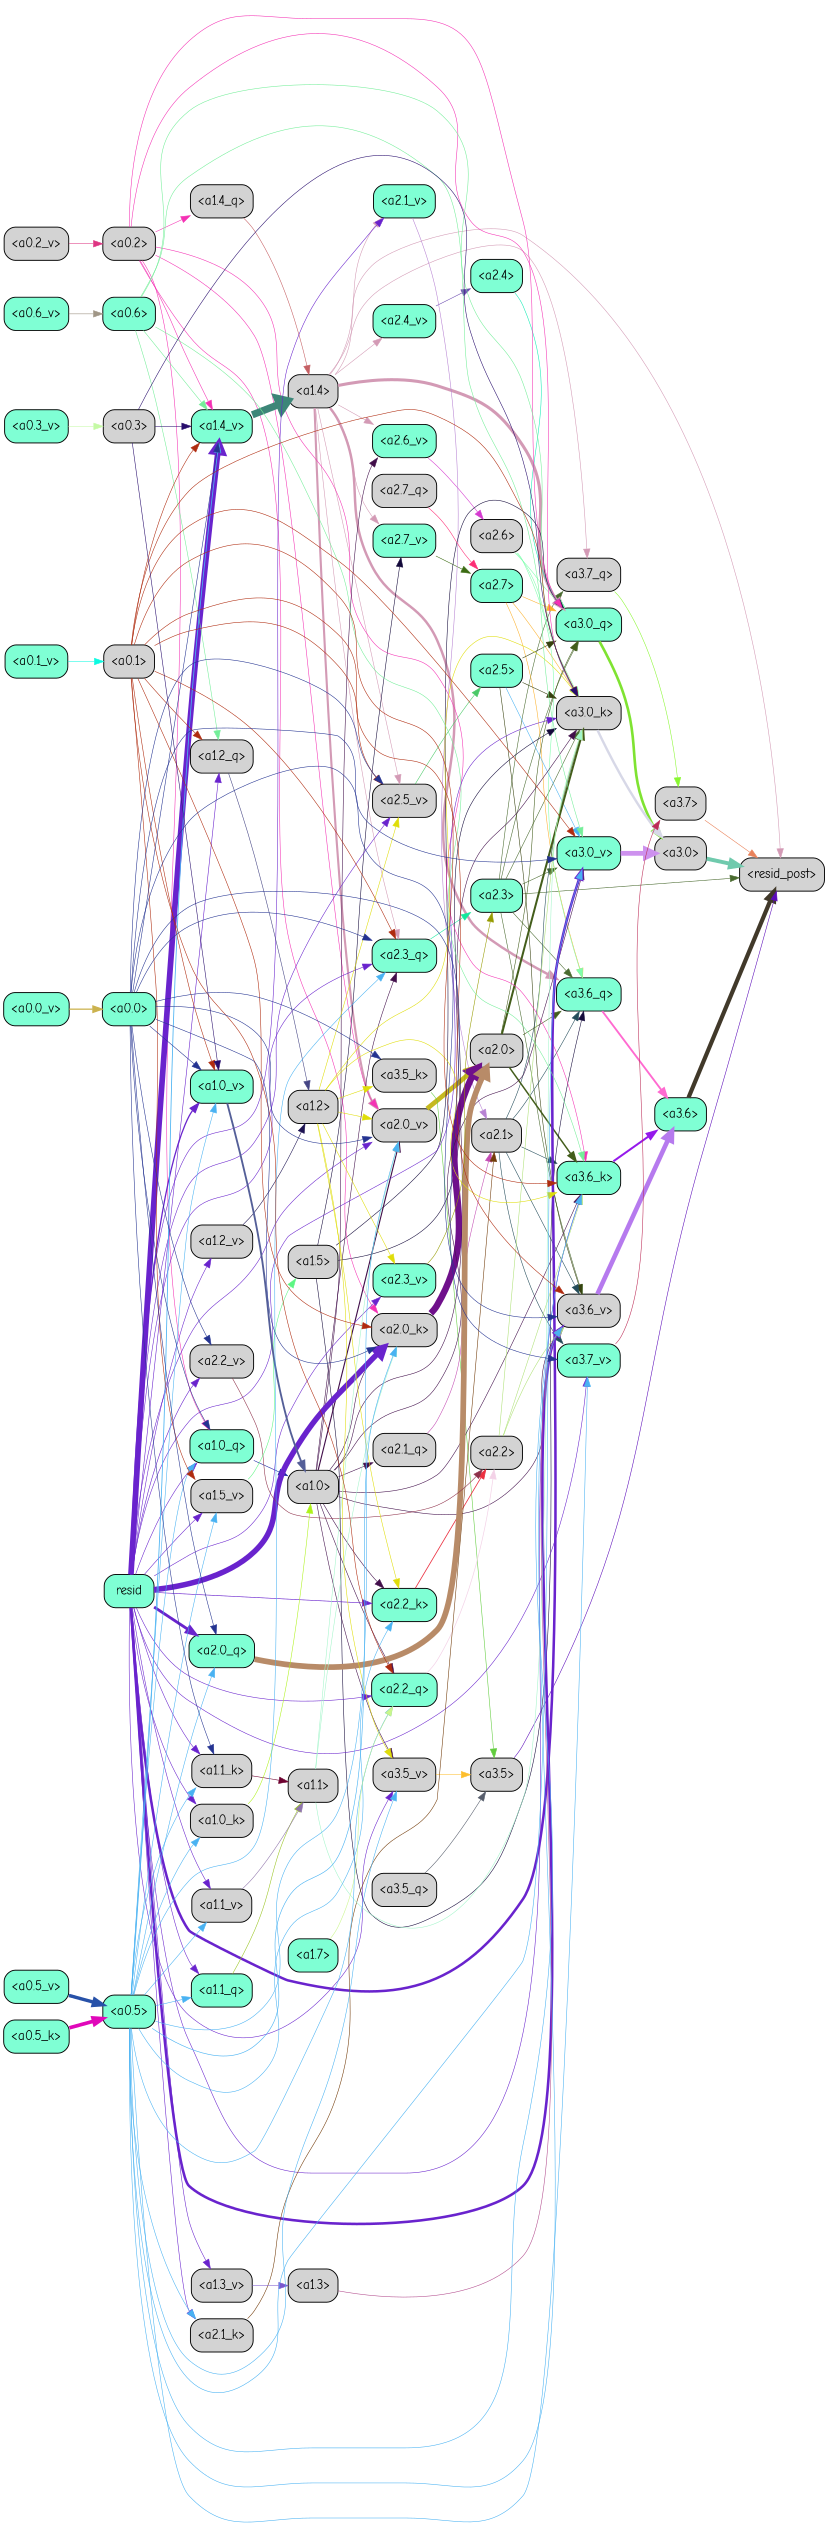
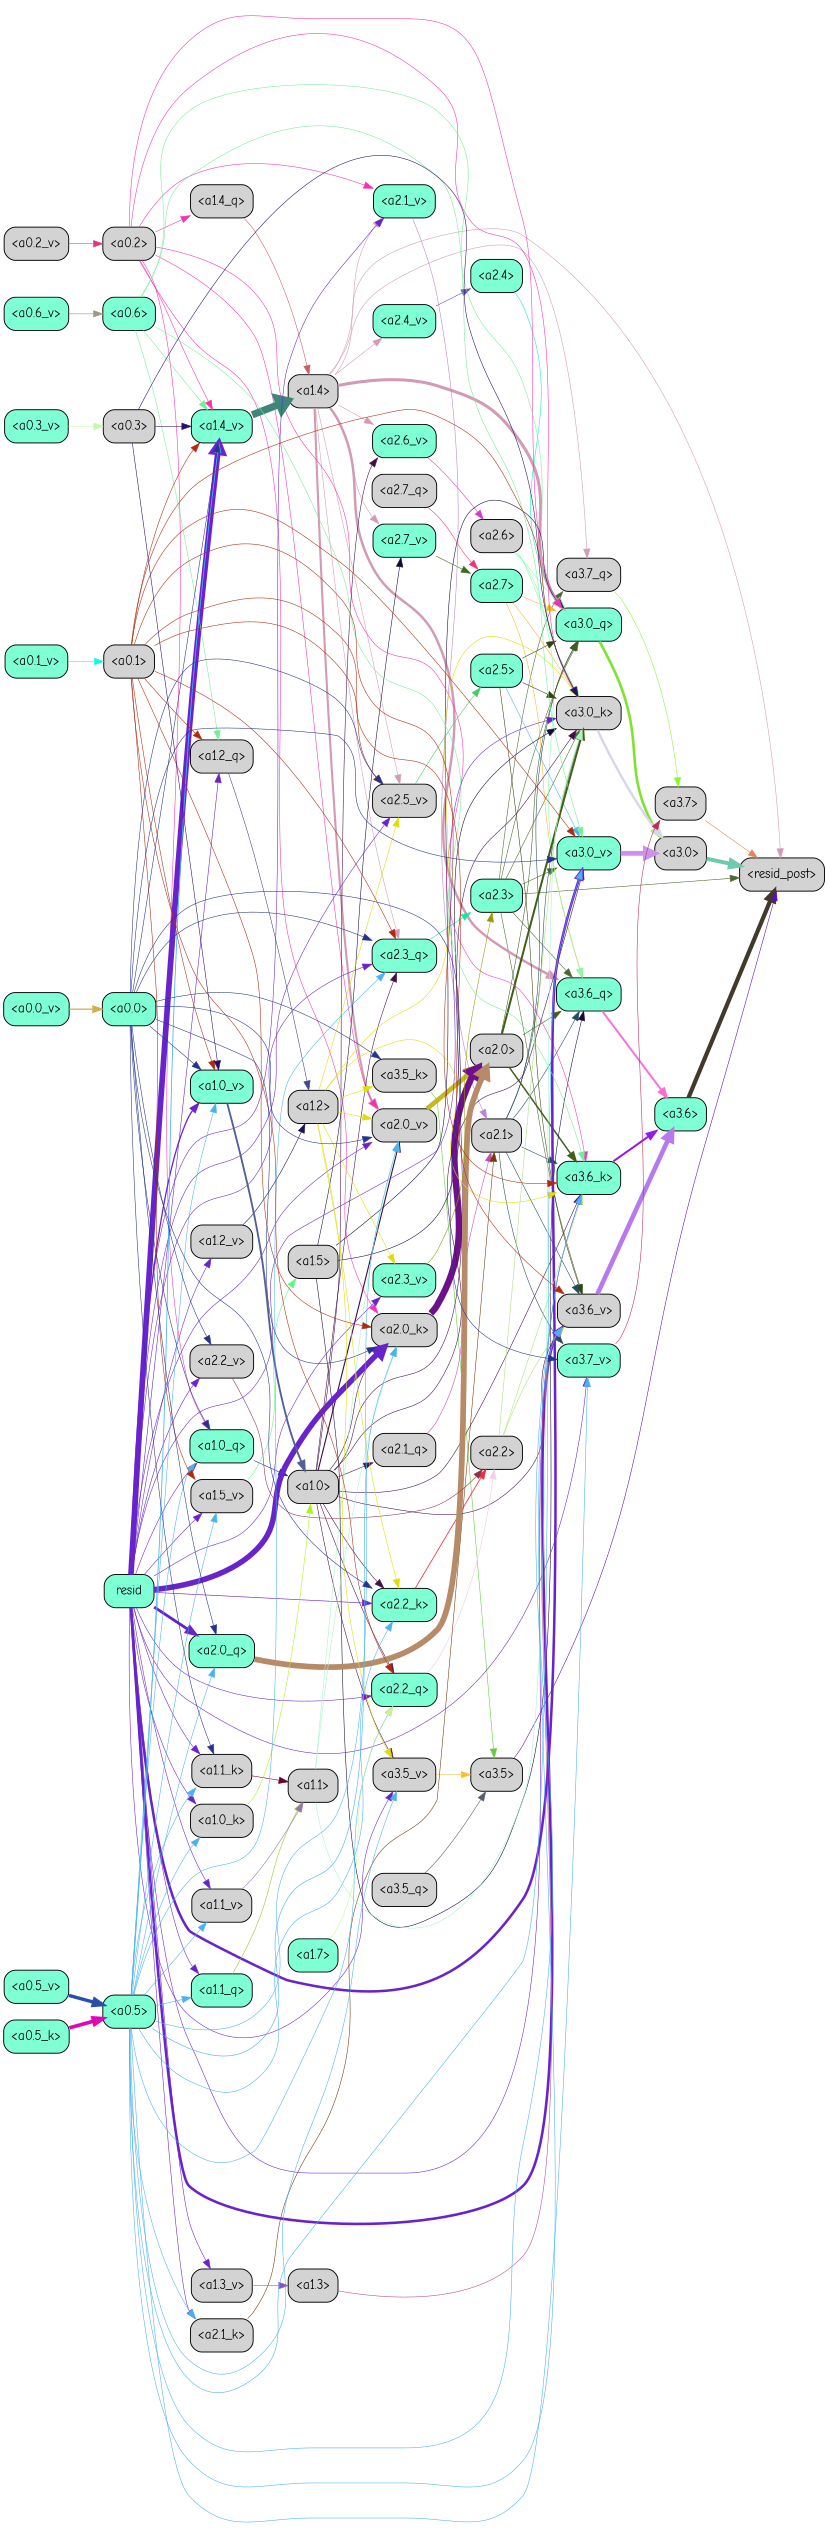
  strict digraph {
    fontname="Comic Neue"
    rankdir=LR
    splines=true
    node [color=black fillcolor=lightgrey fontname="Comic Neue" shape=box style="filled, rounded"]
    edge [color="#6923cd" fontname="Comic Neue" penwidth=0.6]
    "<a3.7>"
    "<resid_post>"
    "<a3.6>" [fillcolor=aquamarine]
    "<a3.5>"
    "<a3.0>"
    "<a2.3>" [fillcolor=aquamarine]
    "<a3.7_q>"
    "<a3.6_q>" [fillcolor=aquamarine]
    "<a3.0_q>" [fillcolor=aquamarine]
    "<a3.0_k>"
    "<a3.6_v>"
    "<a3.0_v>" [fillcolor=aquamarine]
    "<a1.4>"
    "<a2.3_q>" [fillcolor=aquamarine]
    "<a2.7_v>" [fillcolor=aquamarine]
    "<a2.6_v>" [fillcolor=aquamarine]
    "<a2.5_v>"
    "<a2.4_v>" [fillcolor=aquamarine]
    "<a2.1_v>" [fillcolor=aquamarine]
    "<a2.0_v>"
    "<a2.7>" [fillcolor=aquamarine]
    "<a2.6>"
    "<a2.5>" [fillcolor=aquamarine]
    "<a2.4>" [fillcolor=aquamarine]
    "<a2.1>"
    "<a2.0>"
    "<a3.6_k>" [fillcolor=aquamarine]
    "<a3.7_v>" [fillcolor=aquamarine]
    "<a3.5_q>"
    "<a3.5_k>"
    "<a3.5_v>"
    "<a1.5>"
    "<a0.2>"
    "<a2.0_k>"
    "<a1.4_q>"
    "<a1.0_q>" [fillcolor=aquamarine]
    "<a1.4_v>" [fillcolor=aquamarine]
    "<a1.0>"
    "<a2.2_q>" [fillcolor=aquamarine]
    "<a2.2_k>" [fillcolor=aquamarine]
    "<a2.1_q>"
    n42 [fillcolor=aquamarine label=resid]
    "<a2.0_q>" [fillcolor=aquamarine]
    "<a2.1_k>"
    "<a2.3_v>" [fillcolor=aquamarine]
    "<a2.2_v>"
    "<a1.2_q>"
    "<a1.1_q>" [fillcolor=aquamarine]
    "<a1.1_k>"
    "<a1.0_k>"
    "<a1.5_v>"
    "<a1.3_v>"
    "<a1.2_v>"
    "<a1.1_v>"
    "<a1.0_v>" [fillcolor=aquamarine]
    "<a2.2>"
    "<a1.2>"
    "<a1.1>"
    "<a1.3>"
    "<a0.6>" [fillcolor=aquamarine]
    "<a0.5>" [fillcolor=aquamarine]
    "<a0.1>"
    "<a0.0>" [fillcolor=aquamarine]
    "<a0.3>"
    "<a2.7_q>"
    "<a1.7>" [fillcolor=aquamarine]
    "<a0.5_k>" [fillcolor=aquamarine]
    "<a0.6_v>" [fillcolor=aquamarine]
    "<a0.5_v>" [fillcolor=aquamarine]
    "<a0.3_v>" [fillcolor=aquamarine]
    "<a0.2_v>"
    "<a0.1_v>" [fillcolor=aquamarine]
    "<a0.0_v>" [fillcolor=aquamarine]
    "<a3.7>" -> "<resid_post>" [color="#e9825a" penwidth=0.6239100098609924]
    "<a3.6>" -> "<resid_post>" [color="#41392a" penwidth=4.569062113761902]
    "<a3.5>" -> "<resid_post>" [color="#5b0bba"]
    "<a3.0>" -> "<resid_post>" [color="#70caad" penwidth=4.283544182777405]
    "<a2.3>" -> "<resid_post>" [color="#496a2f"]
    "<a2.3>" -> "<a3.7_q>" [color="#496a2f"]
    "<a2.3>" -> "<a3.6_q>" [color="#496a2f"]
    "<a2.3>" -> "<a3.0_q>" [color="#496a2f"]
    "<a2.3>" -> "<a3.0_k>" [color="#496a2f"]
    "<a2.3>" -> "<a3.6_v>" [color="#496a2f"]
    "<a2.3>" -> "<a3.0_v>" [color="#496a2f"]
    "<a3.7_q>" -> "<a3.7>" [color="#89f731"]
    "<a3.6_q>" -> "<a3.6>" [color="#ff6ad0" penwidth=2.03758105635643]
    "<a3.0_q>" -> "<a3.0>" [color="#7fe332" penwidth=2.8638100624084473]
    "<a3.0_k>" -> "<a3.0>" [color="#d7d8e7" penwidth=2.6274144649505615]
    "<a3.6_v>" -> "<a3.6>" [color="#b67aee" penwidth=5.002329230308533]
    "<a3.0_v>" -> "<a3.0>" [color="#cd91ee" penwidth=5.188832879066467]
    "<a1.4>" -> "<resid_post>" [color="#d39ab5"]
    "<a1.4>" -> "<a3.7_q>" [color="#d39ab5"]
    "<a1.4>" -> "<a3.6_q>" [color="#d39ab5" penwidth=2.6908124685287476]
    "<a1.4>" -> "<a3.0_q>" [color="#d39ab5" penwidth=3.32076895236969]
    "<a1.4>" -> "<a2.3_q>" [color="#d39ab5"]
    "<a1.4>" -> "<a2.7_v>" [color="#d39ab5"]
    "<a1.4>" -> "<a2.6_v>" [color="#d39ab5"]
    "<a1.4>" -> "<a2.5_v>" [color="#d39ab5"]
    "<a1.4>" -> "<a2.4_v>" [color="#d39ab5"]
    "<a1.4>" -> "<a2.1_v>" [color="#d39ab5"]
    "<a1.4>" -> "<a2.0_v>" [color="#d39ab5" penwidth=2.3065454959869385]
    "<a2.3_q>" -> "<a2.3>" [color="#13e89c"]
    "<a2.7_v>" -> "<a2.7>" [color="#3b6b12"]
    "<a2.6_v>" -> "<a2.6>" [color="#d53ad0"]
    "<a2.5_v>" -> "<a2.5>" [color="#49c966"]
    "<a2.4_v>" -> "<a2.4>" [color="#6b4baf"]
    "<a2.1_v>" -> "<a2.1>" [color="#b783d3"]
    "<a2.0_v>" -> "<a2.0>" [color="#c6b91f" penwidth=5.12138295173645]
    "<a2.7>" -> "<a3.6_q>" [color="#fcb230"]
    "<a2.7>" -> "<a3.0_q>" [color="#fcb230"]
    "<a2.7>" -> "<a3.0_k>" [color="#fcb230"]
    "<a2.6>" -> "<a3.6_q>" [color="#7ffead"]
    "<a2.6>" -> "<a3.0_q>" [color="#7ffead"]
    "<a2.6>" -> "<a3.0_k>" [color="#7ffead"]
    "<a2.5>" -> "<a3.0_q>" [color="#37410f"]
    "<a2.5>" -> "<a3.0_k>" [color="#37410f"]
    "<a2.5>" -> "<a3.6_v>" [color="#37410f"]
    "<a2.5>" -> "<a3.0_v>" [color="#49b2f2"]
    "<a2.4>" -> "<a3.0_q>" [color="#13ebb5"]
    "<a2.1>" -> "<a3.6_q>" [color="#234c5a"]
+   "<a2.1>" -> "<a3.0_q>" [color="#234c5a"]
    "<a2.1>" -> "<a3.0_k>" [color="#234c5a"]
    "<a2.1>" -> "<a3.6_v>" [color="#234c5a"]
    "<a2.1>" -> "<a3.6_k>" [color="#234c5a"]
    "<a2.1>" -> "<a3.7_v>" [color="#234c5a"]
    "<a2.0>" -> "<a3.6_q>" [color="#435d1b"]
    "<a2.0>" -> "<a3.0_q>" [color="#435d1b"]
    "<a2.0>" -> "<a3.0_k>" [color="#435d1b" penwidth=2.182972814887762]
    "<a2.0>" -> "<a3.6_k>" [color="#435d1b" penwidth=1.6254686117172241]
    "<a3.6_k>" -> "<a3.6>" [color="#9519eb" penwidth=2.174198240041733]
    "<a3.7_v>" -> "<a3.7>" [color="#bc2b56"]
    "<a3.5_q>" -> "<a3.5>" [color="#565d6b"]
    "<a3.5_k>" -> "<a3.5>" [color="#62cd3e"]
    "<a3.5_v>" -> "<a3.5>" [color="#fdbe2d"]
    "<a1.5>" -> "<a3.6_q>" [color="#13093a"]
    "<a1.5>" -> "<a3.0_q>" [color="#13093a"]
    "<a1.5>" -> "<a3.0_k>" [color="#13093a"]
    "<a1.5>" -> "<a2.7_v>" [color="#13093a"]
    "<a0.2>" -> "<a3.0_q>" [color="#f432b4"]
    "<a0.2>" -> "<a3.0_k>" [color="#f432b4"]
+   "<a0.2>" -> "<a2.1_v>" [color="#f432b4"]
    "<a0.2>" -> "<a2.0_v>" [color="#f432b4"]
    "<a0.2>" -> "<a3.6_k>" [color="#f432b4"]
    "<a0.2>" -> "<a2.0_k>" [color="#f432b4"]
    "<a0.2>" -> "<a1.4_q>" [color="#f432b4"]
    "<a0.2>" -> "<a1.0_q>" [color="#f432b4"]
    "<a0.2>" -> "<a1.4_v>" [color="#f432b4"]
    "<a2.0_k>" -> "<a2.0>" [color="#6f108b" penwidth=7.056803464889526]
    "<a1.4_q>" -> "<a1.4>" [color="#c55f63"]
    "<a1.0_q>" -> "<a1.0>" [color="#1722a2"]
    "<a1.4_v>" -> "<a1.4>" [color="#3d8678" penwidth=7.850657939910889]
    "<a1.0>" -> "<a3.0_k>" [color="#410e4a"]
    "<a1.0>" -> "<a3.6_v>" [color="#410e4a"]
    "<a1.0>" -> "<a3.0_v>" [color="#410e4a"]
    "<a1.0>" -> "<a2.3_q>" [color="#410e4a"]
    "<a1.0>" -> "<a2.6_v>" [color="#410e4a"]
    "<a1.0>" -> "<a2.0_v>" [color="#410e4a" penwidth=1.2192587852478027]
    "<a1.0>" -> "<a3.6_k>" [color="#410e4a"]
    "<a1.0>" -> "<a3.5_v>" [color="#410e4a"]
    "<a1.0>" -> "<a2.0_k>" [color="#410e4a"]
    "<a1.0>" -> "<a2.2_q>" [color="#410e4a"]
    "<a1.0>" -> "<a2.2_k>" [color="#410e4a"]
    "<a1.0>" -> "<a2.1_q>" [color="#410e4a"]
    "<a2.2_q>" -> "<a2.2>" [color="#f3d2e7" penwidth=0.7585353851318359]
    "<a2.2_k>" -> "<a2.2>" [color="#eb3040" penwidth=0.87534499168396]
    "<a2.1_q>" -> "<a2.1>" [color="#c34bb3"]
    n42 -> "<a3.0_k>"
    n42 -> "<a3.6_v>" [penwidth=2.809220314025879]
    n42 -> "<a3.0_v>" [penwidth=2.754121422767639]
    n42 -> "<a2.3_q>"
    n42 -> "<a2.5_v>"
    n42 -> "<a2.1_v>"
    n42 -> "<a2.0_v>"
    n42 -> "<a3.6_k>"
    n42 -> "<a3.7_v>"
    n42 -> "<a3.5_v>"
    n42 -> "<a2.0_k>" [penwidth=5.977519929409027]
    n42 -> "<a1.0_q>"
    n42 -> "<a1.4_v>" [penwidth=6.155339062213898]
    n42 -> "<a2.2_q>"
    n42 -> "<a2.2_k>" [penwidth=0.6805839538574219]
    n42 -> "<a2.0_q>" [penwidth=3.102177858352661]
    n42 -> "<a2.1_k>"
    n42 -> "<a2.3_v>"
    n42 -> "<a2.2_v>" [penwidth=0.6436443328857422]
    n42 -> "<a1.2_q>" [penwidth=0.6224298477172852]
    n42 -> "<a1.1_q>"
    n42 -> "<a1.1_k>"
    n42 -> "<a1.0_k>"
    n42 -> "<a1.5_v>"
    n42 -> "<a1.3_v>"
    n42 -> "<a1.2_v>"
    n42 -> "<a1.1_v>"
    n42 -> "<a1.0_v>" [penwidth=1.3890299797058105]
    "<a2.0_q>" -> "<a2.0>" [color="#b88b68" penwidth=6.189085364341736]
    "<a2.1_k>" -> "<a2.1>" [color="#723b09"]
    "<a2.3_v>" -> "<a2.3>" [color="#969b01"]
    "<a2.2_v>" -> "<a2.2>" [color="#8f324b"]
    "<a1.2_q>" -> "<a1.2>" [color="#454584" penwidth=0.6036911010742188]
    "<a1.1_q>" -> "<a1.1>" [color="#99c421"]
    "<a1.1_k>" -> "<a1.1>" [color="#6d012f"]
    "<a1.0_k>" -> "<a1.0>" [color="#aef21b"]
    "<a1.5_v>" -> "<a1.5>" [color="#5df683"]
    "<a1.3_v>" -> "<a1.3>" [color="#7a57cf"]
    "<a1.2_v>" -> "<a1.2>" [color="#1c1251"]
    "<a1.1_v>" -> "<a1.1>" [color="#8f75ab"]
    "<a1.0_v>" -> "<a1.0>" [color="#545f98" penwidth=2.021620035171509]
    "<a2.2>" -> "<a3.0_k>" [color="#afe177" penwidth=0.6065438985824585]
    "<a2.2>" -> "<a3.6_v>" [color="#afe177"]
    "<a2.2>" -> "<a3.6_k>" [color="#afe177"]
    "<a1.2>" -> "<a3.0_k>" [color="#dfdd09"]
    "<a1.2>" -> "<a2.5_v>" [color="#dfdd09"]
    "<a1.2>" -> "<a2.0_v>" [color="#dfdd09"]
    "<a1.2>" -> "<a3.6_k>" [color="#dfdd09"]
    "<a1.2>" -> "<a3.5_k>" [color="#dfdd09"]
    "<a1.2>" -> "<a3.5_v>" [color="#dfdd09"]
    "<a1.2>" -> "<a2.2_k>" [color="#dfdd09"]
    "<a1.2>" -> "<a2.3_v>" [color="#dfdd09"]
    "<a1.1>" -> "<a3.0_k>" [color="#a3f5ca"]
    "<a1.1>" -> "<a2.0_v>" [color="#a3f5ca"]
    "<a1.1>" -> "<a2.0_k>" [color="#a3f5ca"]
    "<a1.3>" -> "<a3.6_v>" [color="#b24c8d"]
    "<a0.6>" -> "<a3.0_k>" [color="#74ee99"]
    "<a0.6>" -> "<a3.0_v>" [color="#74ee99"]
    "<a0.6>" -> "<a3.6_k>" [color="#74ee99"]
    "<a0.6>" -> "<a1.4_v>" [color="#74ee99"]
    "<a0.6>" -> "<a1.2_q>" [color="#74ee99"]
    "<a0.5>" -> "<a3.6_v>" [color="#49b2f2"]
    "<a0.5>" -> "<a3.0_v>" [color="#49b2f2" penwidth=0.6120390892028809]
    "<a0.5>" -> "<a2.3_q>" [color="#49b2f2"]
    "<a0.5>" -> "<a2.0_v>" [color="#49b2f2"]
    "<a0.5>" -> "<a3.6_k>" [color="#49b2f2"]
    "<a0.5>" -> "<a3.7_v>" [color="#49b2f2"]
    "<a0.5>" -> "<a3.5_v>" [color="#49b2f2"]
    "<a0.5>" -> "<a2.0_k>" [color="#49b2f2" penwidth=0.658348560333252]
    "<a0.5>" -> "<a1.0_q>" [color="#49b2f2"]
    "<a0.5>" -> "<a1.4_v>" [color="#49b2f2" penwidth=0.9002184867858887]
    "<a0.5>" -> "<a2.2_q>" [color="#49b2f2"]
    "<a0.5>" -> "<a2.2_k>" [color="#49b2f2"]
    "<a0.5>" -> "<a2.0_q>" [color="#49b2f2"]
    "<a0.5>" -> "<a2.1_k>" [color="#49b2f2"]
    "<a0.5>" -> "<a1.1_q>" [color="#49b2f2"]
    "<a0.5>" -> "<a1.1_k>" [color="#49b2f2"]
    "<a0.5>" -> "<a1.0_k>" [color="#49b2f2"]
    "<a0.5>" -> "<a1.5_v>" [color="#49b2f2"]
    "<a0.5>" -> "<a1.1_v>" [color="#49b2f2"]
    "<a0.5>" -> "<a1.0_v>" [color="#49b2f2"]
    "<a0.1>" -> "<a3.0_k>" [color="#af2b0f"]
    "<a0.1>" -> "<a3.6_v>" [color="#af2b0f"]
    "<a0.1>" -> "<a3.0_v>" [color="#af2b0f"]
    "<a0.1>" -> "<a2.3_q>" [color="#af2b0f"]
    "<a0.1>" -> "<a2.5_v>" [color="#af2b0f"]
    "<a0.1>" -> "<a3.6_k>" [color="#af2b0f"]
    "<a0.1>" -> "<a2.0_k>" [color="#af2b0f"]
    "<a0.1>" -> "<a1.4_v>" [color="#af2b0f"]
    "<a0.1>" -> "<a2.2_q>" [color="#af2b0f"]
    "<a0.1>" -> "<a1.2_q>" [color="#af2b0f"]
    "<a0.1>" -> "<a1.5_v>" [color="#af2b0f"]
    "<a0.1>" -> "<a1.0_v>" [color="#af2b0f"]
-   "<a0.0>" -> "<a3.6_v>" [color="#243391"]
+   "<a0.0>" -> "<a2.2_k>" [color="#243391"]
    "<a0.0>" -> "<a3.0_v>" [color="#243391"]
    "<a0.0>" -> "<a2.3_q>" [color="#243391"]
    "<a0.0>" -> "<a2.5_v>" [color="#243391"]
    "<a0.0>" -> "<a2.0_v>" [color="#243391"]
    "<a0.0>" -> "<a3.7_v>" [color="#243391"]
    "<a0.0>" -> "<a3.5_k>" [color="#243391"]
    "<a0.0>" -> "<a2.0_k>" [color="#243391"]
    "<a0.0>" -> "<a1.0_q>" [color="#243391"]
    "<a0.0>" -> "<a1.4_v>" [color="#243391"]
    "<a0.0>" -> "<a2.0_q>" [color="#243391"]
    "<a0.0>" -> "<a2.2_v>" [color="#243391"]
    "<a0.0>" -> "<a1.1_k>" [color="#243391"]
    "<a0.0>" -> "<a1.0_v>" [color="#243391"]
    "<a0.3>" -> "<a3.0_k>" [color="#280d6d"]
    "<a0.3>" -> "<a1.4_v>" [color="#280d6d"]
    "<a0.3>" -> "<a1.0_v>" [color="#280d6d"]
    "<a2.7_q>" -> "<a2.7>" [color="#fd2d75"]
    "<a1.7>" -> "<a2.2_q>" [color="#caf68b"]
    "<a0.5_k>" -> "<a0.5>" [color="#e007b9" penwidth=3.968934178352356]
    "<a0.6_v>" -> "<a0.6>" [color="#a09686"]
    "<a0.5_v>" -> "<a0.5>" [color="#2751a8" penwidth=3.7172799110412598]
    "<a0.3_v>" -> "<a0.3>" [color="#c5faa5"]
    "<a0.2_v>" -> "<a0.2>" [color="#de3582"]
    "<a0.1_v>" -> "<a0.1>" [color="#0cfae1" penwidth=0.602088451385498]
    "<a0.0_v>" -> "<a0.0>" [color="#cbb24e" penwidth=1.3448786735534668]
  }
